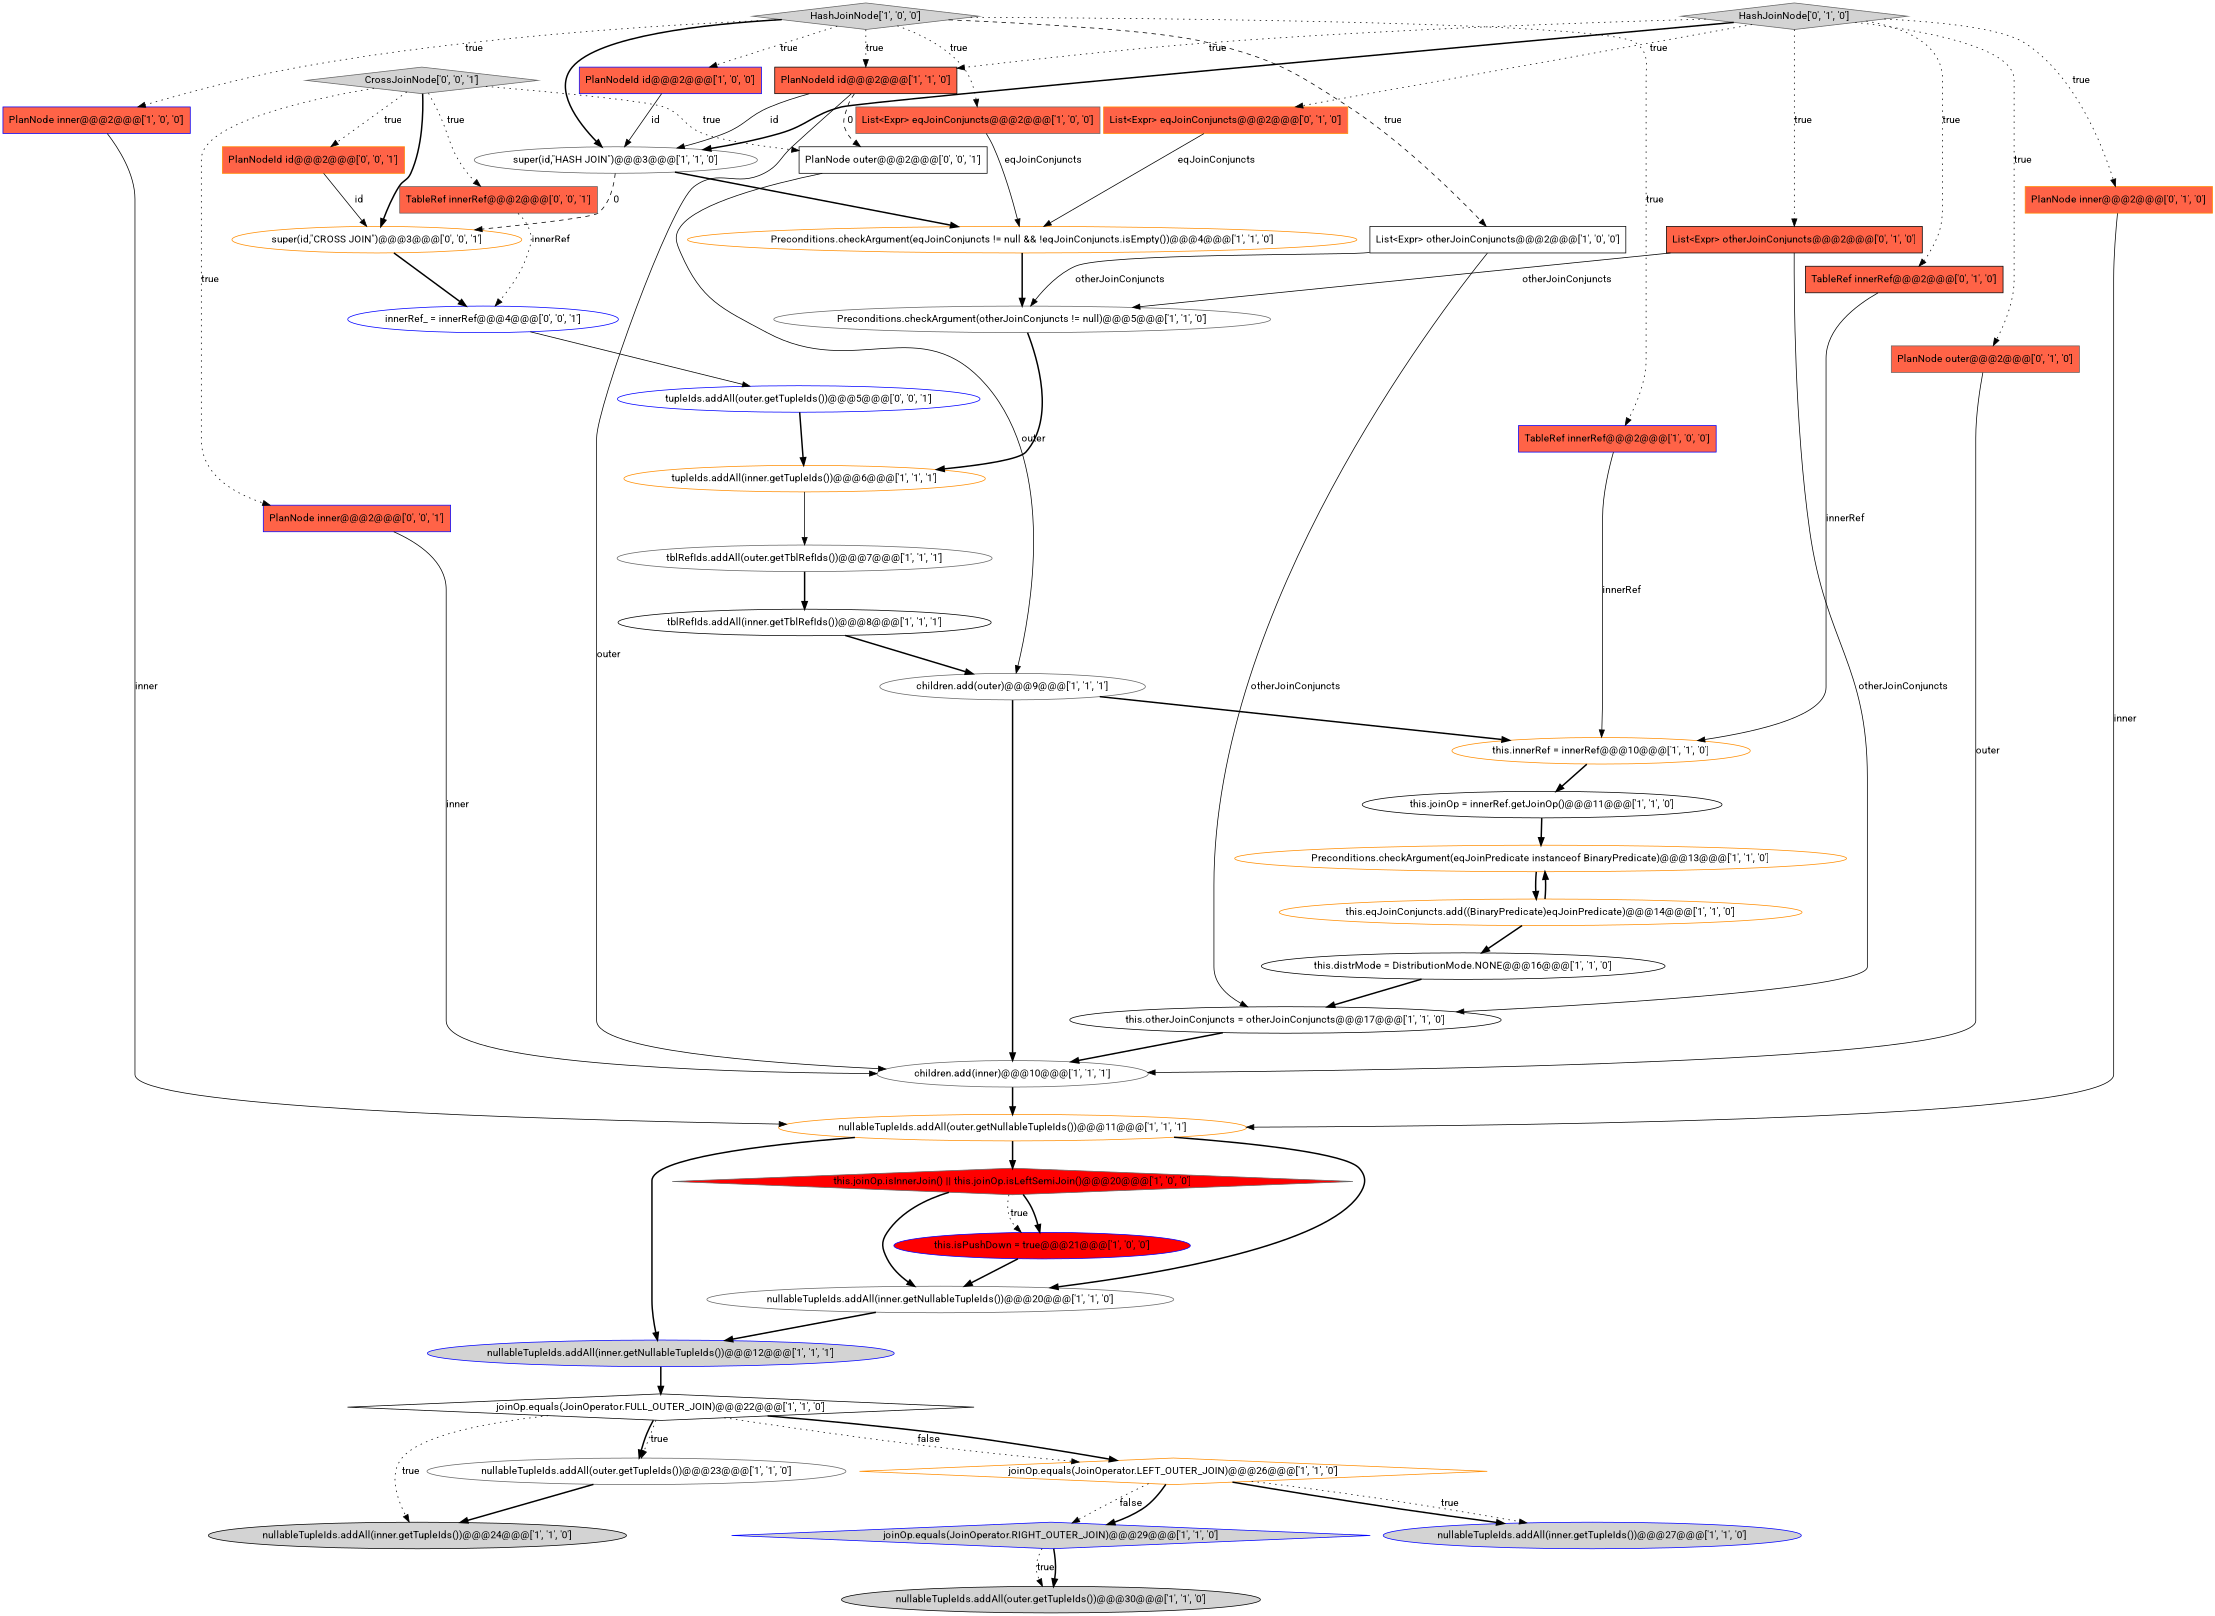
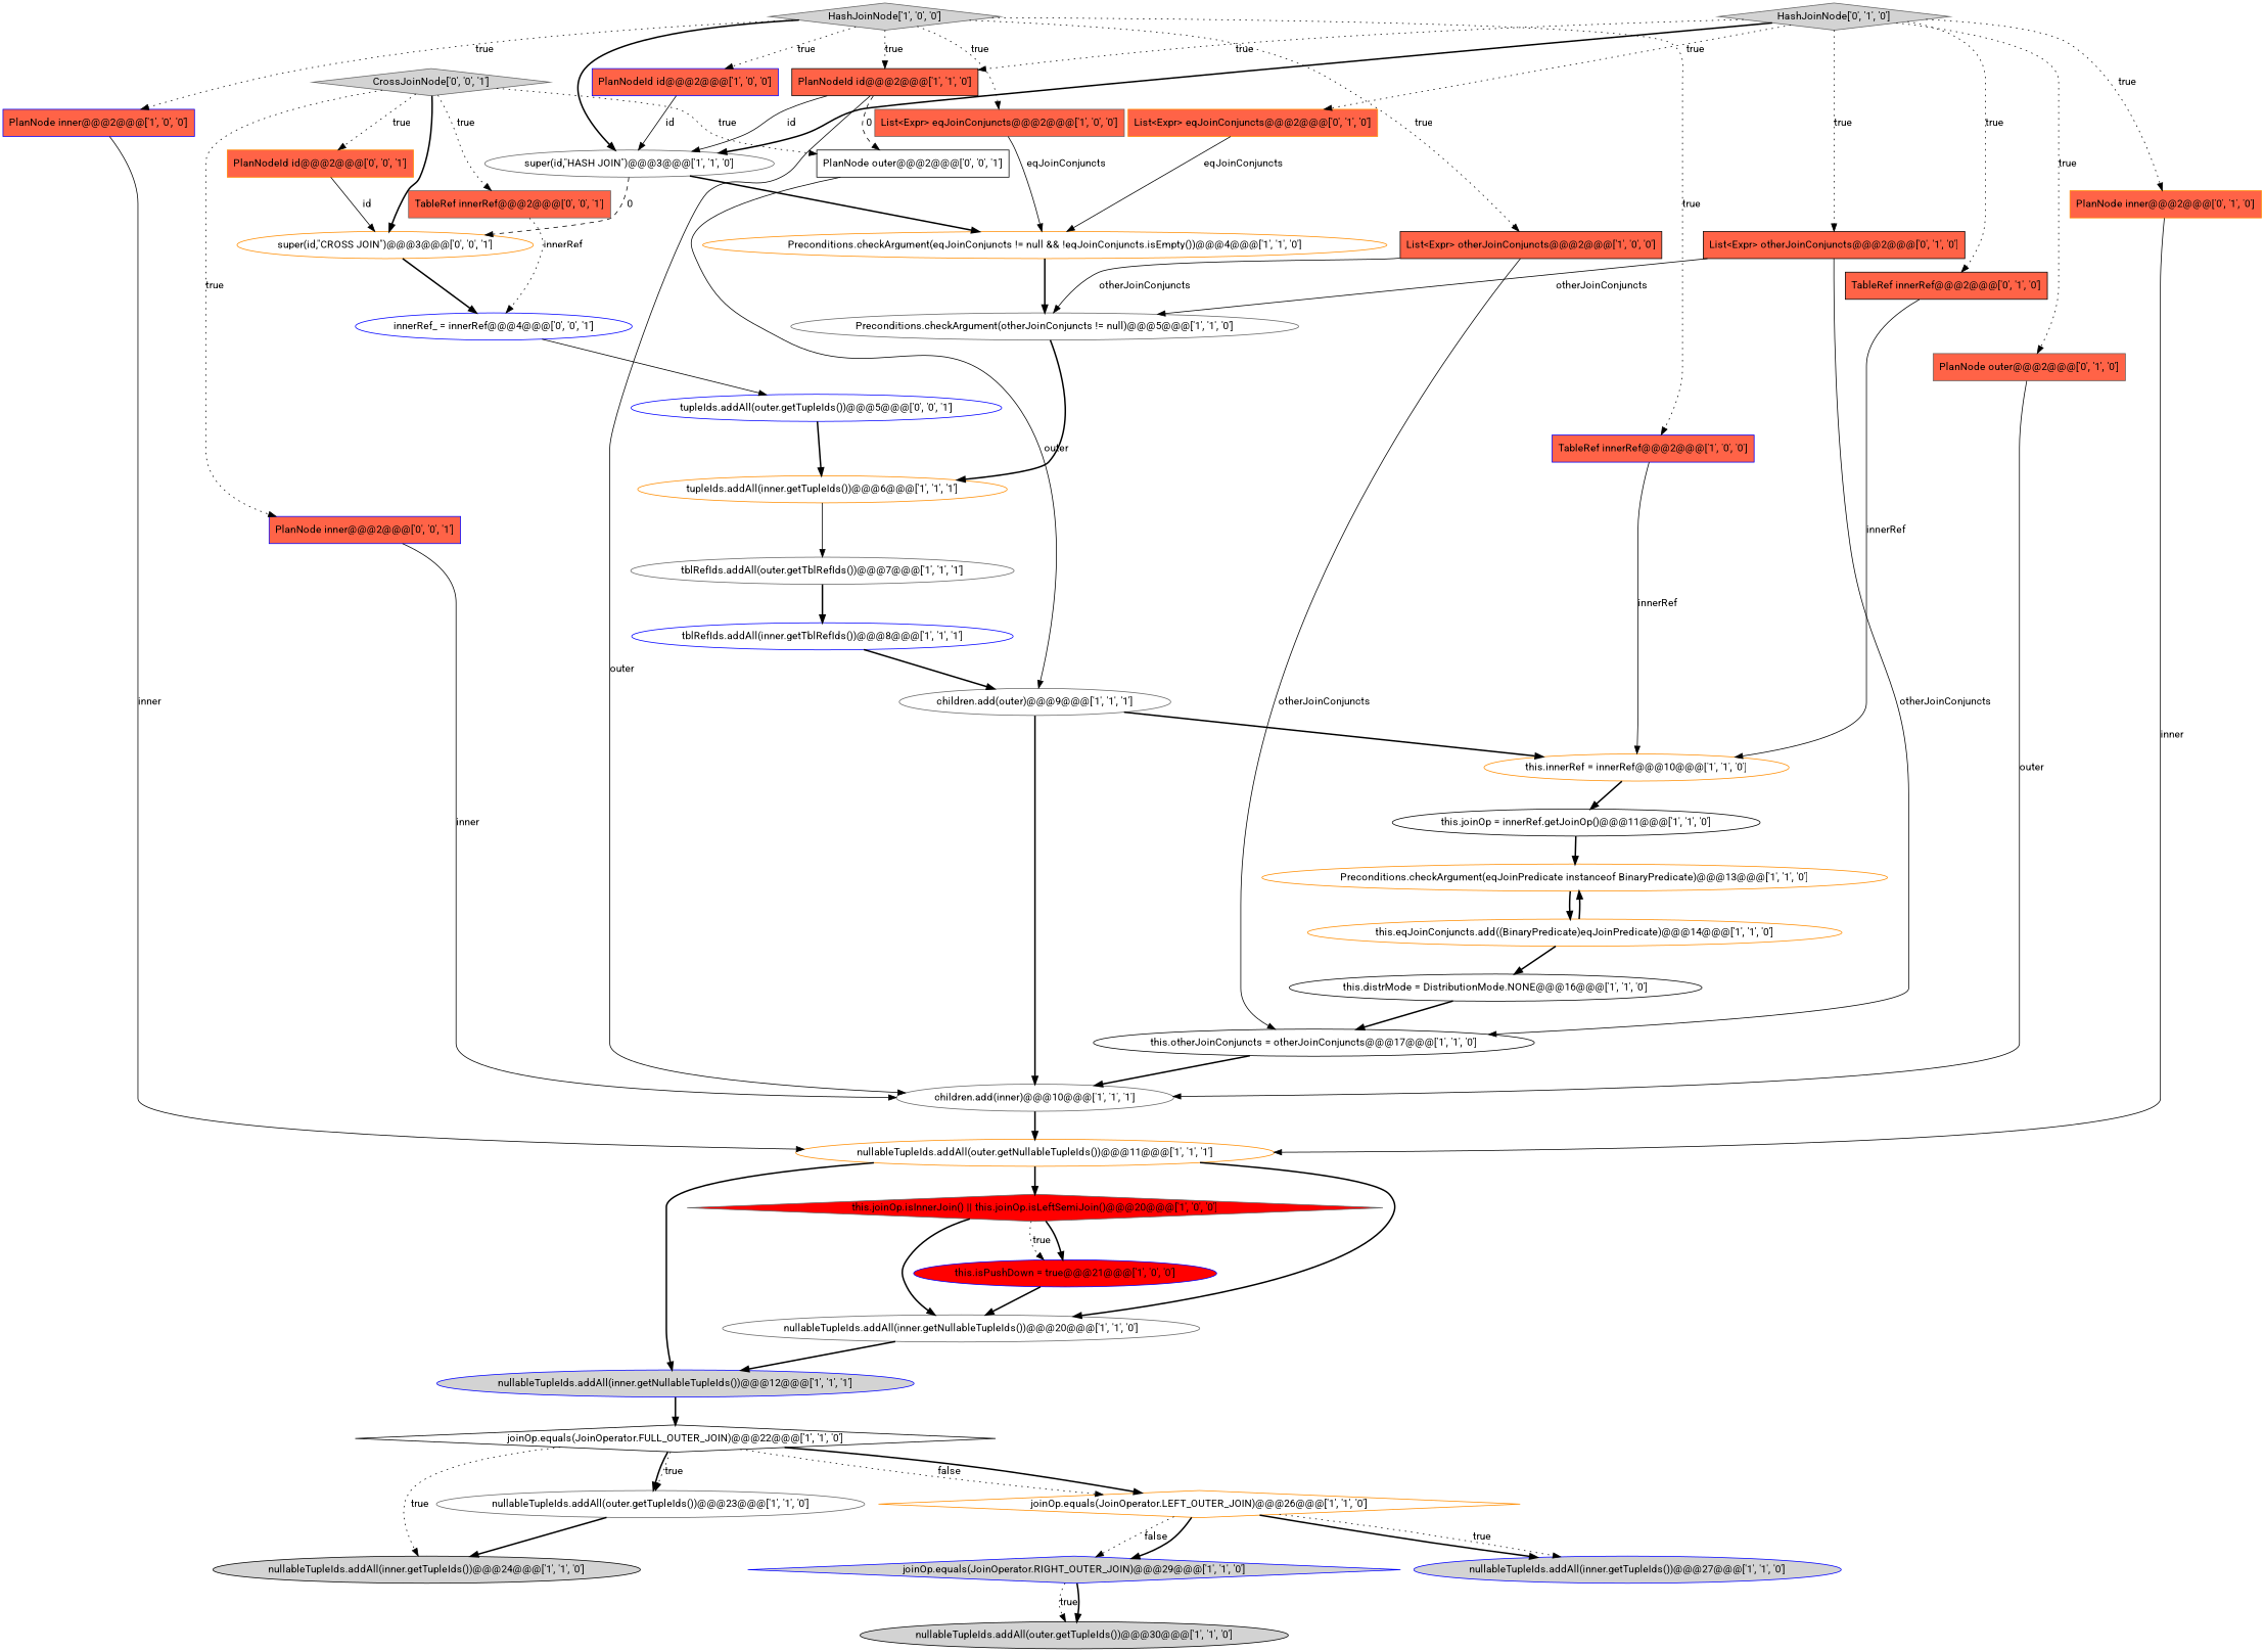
  digraph {
    fontname=Roboto
    node [color=gray40 fillcolor=white fontname=Roboto shape=ellipse style=filled]
    edge [fontname=Roboto style=bold]
    n1 [color=darkorange label="super(id,\"CROSS JOIN\")@@@3@@@['0', '0', '1']"]
    n2 [color=blue label="innerRef_ = innerRef@@@4@@@['0', '0', '1']"]
    n3 [color=blue label="tupleIds.addAll(outer.getTupleIds())@@@5@@@['0', '0', '1']"]
    n4 [color=darkorange label="this.innerRef = innerRef@@@10@@@['1', '1', '0']"]
    n5 [color=black label="this.joinOp = innerRef.getJoinOp()@@@11@@@['1', '1', '0']"]
    n6 [color=darkorange label="Preconditions.checkArgument(eqJoinPredicate instanceof BinaryPredicate)@@@13@@@['1', '1', '0']"]
    n7 [fillcolor=lightgray label="HashJoinNode['1', '0', '0']" shape=diamond]
    n8 [color=blue fillcolor=tomato label="PlanNodeId id@@@2@@@['1', '0', '0']" shape=box]
    n9 [color=black fillcolor=tomato label="PlanNodeId id@@@2@@@['1', '1', '0']" shape=box]
    n10 [color=blue fillcolor=tomato label="PlanNode inner@@@2@@@['1', '0', '0']" shape=box]
-   n11 [color=black label="List<Expr> otherJoinConjuncts@@@2@@@['1', '0', '0']" shape=box]
+   n11 [color=black fillcolor=tomato label="List<Expr> otherJoinConjuncts@@@2@@@['1', '0', '0']" shape=box]
    n12 [fillcolor=tomato label="List<Expr> eqJoinConjuncts@@@2@@@['1', '0', '0']" shape=box]
    n13 [color=blue fillcolor=tomato label="TableRef innerRef@@@2@@@['1', '0', '0']" shape=box]
    n14 [label="super(id,\"HASH JOIN\")@@@3@@@['1', '1', '0']"]
    n15 [label="children.add(inner)@@@10@@@['1', '1', '1']"]
    n16 [color=black label="PlanNode outer@@@2@@@['0', '0', '1']" shape=box]
    n17 [color=darkorange label="nullableTupleIds.addAll(outer.getNullableTupleIds())@@@11@@@['1', '1', '1']"]
    n18 [label="Preconditions.checkArgument(otherJoinConjuncts != null)@@@5@@@['1', '1', '0']"]
    n19 [color=black label="this.otherJoinConjuncts = otherJoinConjuncts@@@17@@@['1', '1', '0']"]
    n20 [color=darkorange label="Preconditions.checkArgument(eqJoinConjuncts != null && !eqJoinConjuncts.isEmpty())@@@4@@@['1', '1', '0']"]
    n21 [color=darkorange fillcolor=tomato label="List<Expr> eqJoinConjuncts@@@2@@@['0', '1', '0']" shape=box]
    n22 [color=darkorange fillcolor=tomato label="PlanNode inner@@@2@@@['0', '1', '0']" shape=box]
    n23 [fillcolor=red label="this.joinOp.isInnerJoin() || this.joinOp.isLeftSemiJoin()@@@20@@@['1', '0', '0']" shape=diamond]
    n24 [label="nullableTupleIds.addAll(inner.getNullableTupleIds())@@@20@@@['1', '1', '0']"]
    n25 [color=blue fillcolor=lightgray label="nullableTupleIds.addAll(inner.getNullableTupleIds())@@@12@@@['1', '1', '1']"]
    n26 [color=blue fillcolor=red label="this.isPushDown = true@@@21@@@['1', '0', '0']"]
    n27 [color=darkorange fillcolor=tomato label="PlanNodeId id@@@2@@@['0', '0', '1']" shape=box]
    n28 [color=darkorange label="tupleIds.addAll(inner.getTupleIds())@@@6@@@['1', '1', '1']"]
    n29 [label="tblRefIds.addAll(outer.getTblRefIds())@@@7@@@['1', '1', '1']"]
    n30 [color=black label="joinOp.equals(JoinOperator.FULL_OUTER_JOIN)@@@22@@@['1', '1', '0']" shape=diamond]
    n31 [label="nullableTupleIds.addAll(outer.getTupleIds())@@@23@@@['1', '1', '0']"]
    n32 [color=black fillcolor=lightgray label="nullableTupleIds.addAll(inner.getTupleIds())@@@24@@@['1', '1', '0']"]
    n33 [color=darkorange label="joinOp.equals(JoinOperator.LEFT_OUTER_JOIN)@@@26@@@['1', '1', '0']" shape=diamond]
    n34 [color=blue fillcolor=tomato label="PlanNode inner@@@2@@@['0', '0', '1']" shape=box]
    n35 [color=black fillcolor=lightgray label="nullableTupleIds.addAll(outer.getTupleIds())@@@30@@@['1', '1', '0']"]
    n36 [color=darkorange label="this.eqJoinConjuncts.add((BinaryPredicate)eqJoinPredicate)@@@14@@@['1', '1', '0']"]
    n37 [color=black label="this.distrMode = DistributionMode.NONE@@@16@@@['1', '1', '0']"]
-   n38 [color=black label="tblRefIds.addAll(inner.getTblRefIds())@@@8@@@['1', '1', '1']"]
+   n38 [color=blue label="tblRefIds.addAll(inner.getTblRefIds())@@@8@@@['1', '1', '1']"]
    n39 [label="children.add(outer)@@@9@@@['1', '1', '1']"]
    n40 [color=blue fillcolor=lightgray label="nullableTupleIds.addAll(inner.getTupleIds())@@@27@@@['1', '1', '0']"]
    n41 [color=blue fillcolor=lightgray label="joinOp.equals(JoinOperator.RIGHT_OUTER_JOIN)@@@29@@@['1', '1', '0']" shape=diamond]
    n42 [fillcolor=tomato label="TableRef innerRef@@@2@@@['0', '0', '1']" shape=box]
    n43 [color=black fillcolor=tomato label="TableRef innerRef@@@2@@@['0', '1', '0']" shape=box]
    n44 [color=black fillcolor=tomato label="List<Expr> otherJoinConjuncts@@@2@@@['0', '1', '0']" shape=box]
    n45 [fillcolor=lightgray label="HashJoinNode['0', '1', '0']" shape=diamond]
    n46 [fillcolor=tomato label="PlanNode outer@@@2@@@['0', '1', '0']" shape=box]
    n47 [fillcolor=lightgray label="CrossJoinNode['0', '0', '1']" shape=diamond]
    n1 -> n2
    n2 -> n3 [style=solid]
    n3 -> n28
    n4 -> n5
    n5 -> n6
    n6 -> n36
    n7 -> n8 [label=true style=dotted]
    n7 -> n9 [label=true style=dotted]
    n7 -> n10 [label=true style=dotted]
-   n7 -> n11 [label=true style=dashed]
+   n7 -> n11 [label=true style=dotted]
    n7 -> n12 [label=true style=dotted]
    n7 -> n13 [label=true style=dotted]
    n7 -> n14
    n8 -> n14 [label=id style=solid]
    n9 -> n14 [label=id style=solid]
    n9 -> n15 [label=outer style=solid]
    n9 -> n16 [label=0 style=dashed]
    n10 -> n17 [label=inner style=solid]
    n11 -> n18 [label=otherJoinConjuncts style=solid]
    n11 -> n19 [label=otherJoinConjuncts style=solid]
    n12 -> n20 [label=eqJoinConjuncts style=solid]
    n13 -> n4 [label=innerRef style=solid]
    n14 -> n1 [label=0 style=dashed]
    n14 -> n20
    n15 -> n17
    n16 -> n39 [label=outer style=solid]
    n17 -> n23
    n17 -> n24
    n17 -> n25
    n18 -> n28
    n19 -> n15
    n20 -> n18
    n21 -> n20 [label=eqJoinConjuncts style=solid]
    n22 -> n17 [label=inner style=solid]
    n23 -> n24
    n23 -> n26
    n23 -> n26 [label=true style=dotted]
    n24 -> n25
    n25 -> n30
    n26 -> n24
    n27 -> n1 [label=id style=solid]
    n28 -> n29 [style=solid]
    n29 -> n38
    n30 -> n31 [label=true style=dotted]
    n30 -> n31
    n30 -> n32 [label=true style=dotted]
    n30 -> n33
    n30 -> n33 [label=false style=dotted]
    n31 -> n32
    n33 -> n40
    n33 -> n40 [label=true style=dotted]
    n33 -> n41 [label=false style=dotted]
    n33 -> n41
    n34 -> n15 [label=inner style=solid]
    n36 -> n6
    n36 -> n37
    n37 -> n19
    n38 -> n39
    n39 -> n4
    n39 -> n15
    n41 -> n35 [label=true style=dotted]
    n41 -> n35
    n42 -> n2 [label=innerRef style=dotted]
    n43 -> n4 [label=innerRef style=solid]
    n44 -> n18 [label=otherJoinConjuncts style=solid]
    n44 -> n19 [label=otherJoinConjuncts style=solid]
    n45 -> n9 [label=true style=dotted]
    n45 -> n14
    n45 -> n21 [label=true style=dotted]
    n45 -> n22 [label=true style=dotted]
    n45 -> n43 [label=true style=dotted]
    n45 -> n44 [label=true style=dotted]
    n45 -> n46 [label=true style=dotted]
    n46 -> n15 [label=outer style=solid]
    n47 -> n1
    n47 -> n16 [label=true style=dotted]
    n47 -> n27 [label=true style=dotted]
    n47 -> n34 [label=true style=dotted]
    n47 -> n42 [label=true style=dotted]
  }
